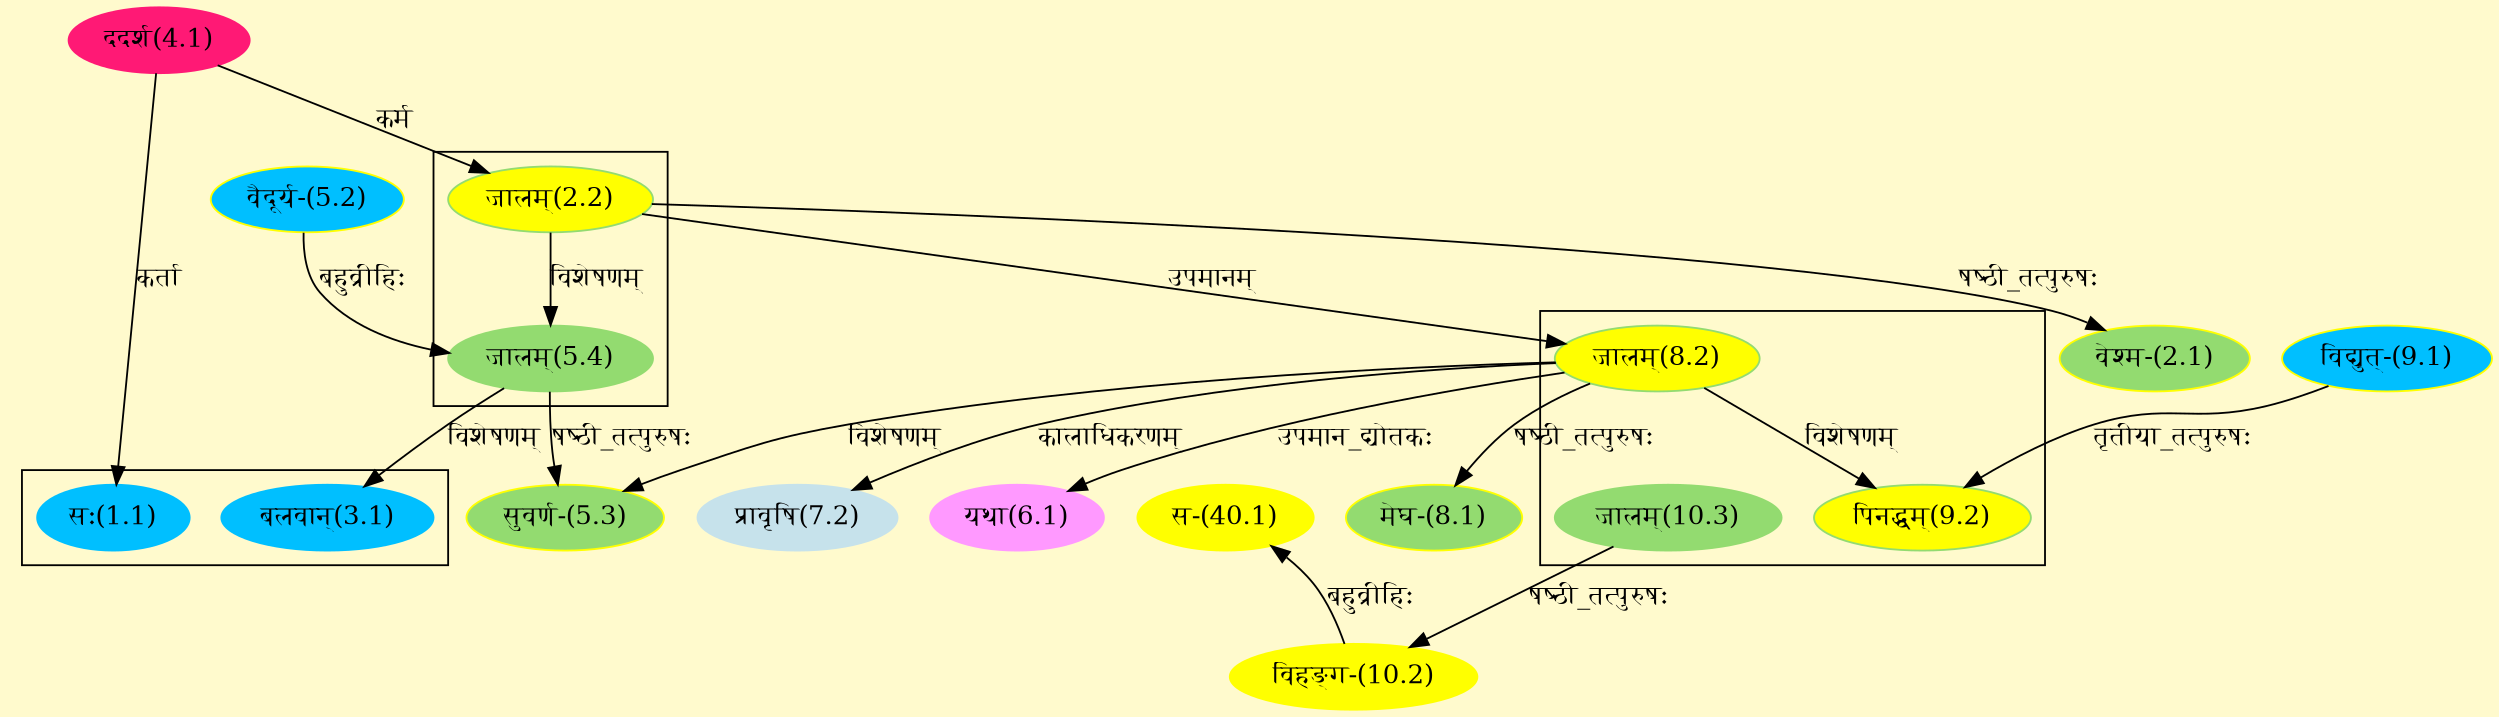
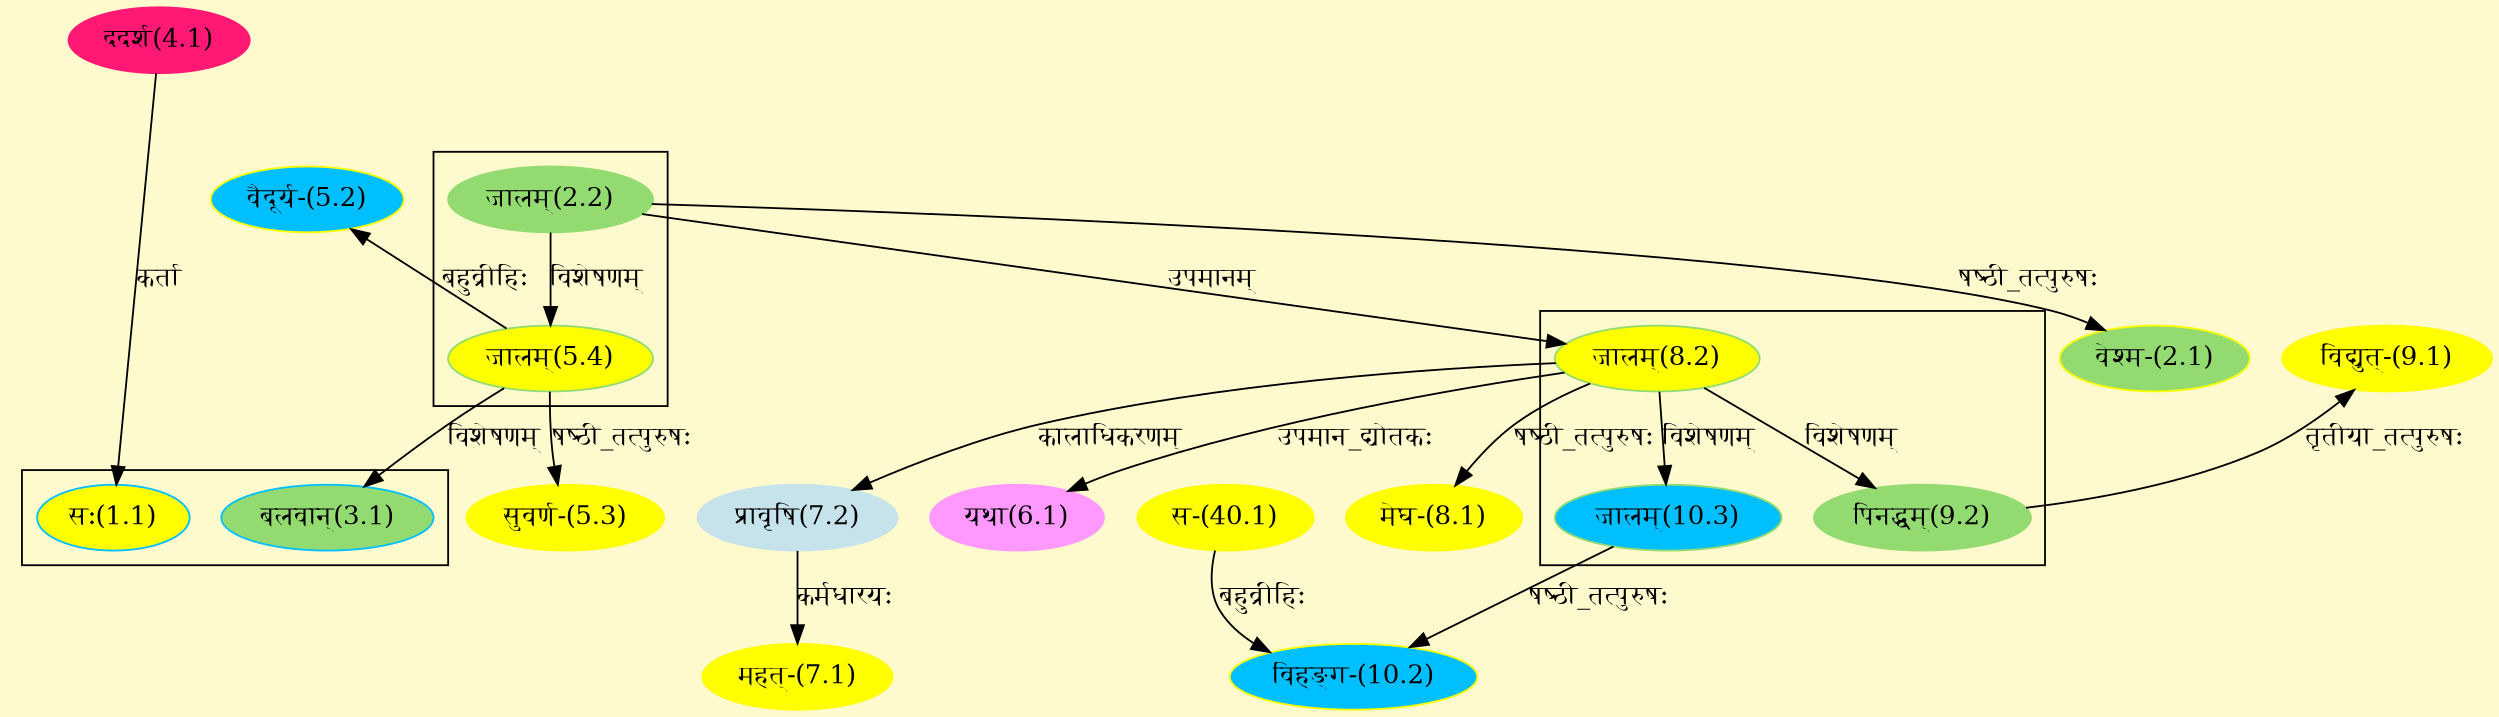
  digraph {
    bgcolor=lemonchiffon1
    compound=true
    rankdir=BT
    node [color="#FFFF00" style=filled]
    edge [dir=back]
-   n1 [color="#00BFFF" label="बलवान्(3.1)"]
-   n2 [color="#00BFFF" label="सः(1.1)"]
-   n3 [color="#93DB70" label="जालम्(5.4)"]
-   n4 [color="#93DB70" label="जालम्(2.2)" fillcolor="#FFFF00"]
-   n5 [color="#93DB70" label="पिनद्धम्(9.2)" fillcolor="#FFFF00"]
+   n1 [color="#00BFFF" label="बलवान्(3.1)" fillcolor="#93DB70"]
+   n2 [color="#00BFFF" label="सः(1.1)" fillcolor="#FFFF00"]
+   n3 [color="#93DB70" label="जालम्(5.4)" fillcolor="#FFFF00"]
+   n4 [color="#93DB70" label="जालम्(2.2)"]
+   n5 [color="#93DB70" label="पिनद्धम्(9.2)"]
    n6 [color="#93DB70" fillcolor="#FFFF00" label="जालम्(8.2)"]
-   n7 [color="#93DB70" label="जालम्(10.3)"]
+   n7 [color="#93DB70" label="जालम्(10.3)" fillcolor="#00BFFF"]
    n8 [color="#FF1975" label="ददर्श(4.1)"]
    n9 [fillcolor="#93DB70" label="वेश्म-(2.1)"]
    n10 [fillcolor="#00BFFF" label="वैदूर्य-(5.2)"]
-   n11 [label="सुवर्ण-(5.3)" fillcolor="#93DB70"]
+   n11 [label="सुवर्ण-(5.3)"]
    n12 [color="#FF99FF" label="यथा(6.1)"]
+   n13 [label="महत्-(7.1)"]
    n14 [color="#C6E2EB" label="प्रावृषि(7.2)"]
-   n15 [label="मेघ-(8.1)" fillcolor="#93DB70"]
-   n16 [label="विद्युत्-(9.1)" fillcolor="#00BFFF"]
+   n15 [label="मेघ-(8.1)"]
+   n16 [label="विद्युत्-(9.1)"]
    n17 [label="स-(40.1)"]
-   n18 [label="विहङ्ग-(10.2)"]
+   n18 [label="विहङ्ग-(10.2)" fillcolor="#00BFFF"]
    subgraph cluster_1 {
      n1
      n2
    }
    subgraph cluster_2 {
      n3
      n4
    }
    subgraph cluster_3 {
      n5
      n6
      n7
    }
    n1 -> n3 [label="विशेषणम्"]
    n2 -> n8 [label="कर्ता"]
    n3 -> n4 [label="विशेषणम्"]
-   n4 -> n8 [label="कर्म"]
    n5 -> n6 [label="विशेषणम्"]
    n6 -> n4 [label="उपमानम्"]
-   n11 -> n6 [label="विशेषणम्"]
+   n7 -> n6 [label="विशेषणम्"]
    n9 -> n4 [label="षष्ठी_तत्पुरुषः"]
-   n3 -> n10 [label="बहुव्रीहिः"]
+   n10 -> n3 [label="बहुव्रीहिः"]
    n11 -> n3 [label="षष्ठी_तत्पुरुषः"]
    n12 -> n6 [label="उपमान_द्योतकः"]
+   n13 -> n14 [label="कर्मधारयः"]
    n14 -> n6 [label="कालाधिकरणम्"]
    n15 -> n6 [label="षष्ठी_तत्पुरुषः"]
-   n5 -> n16 [label="तृतीया_तत्पुरुषः"]
-   n17 -> n18 [label="बहुव्रीहिः"]
+   n16 -> n5 [label="तृतीया_तत्पुरुषः"]
+   n18 -> n17 [label="बहुव्रीहिः"]
    n18 -> n7 [label="षष्ठी_तत्पुरुषः"]
  }
